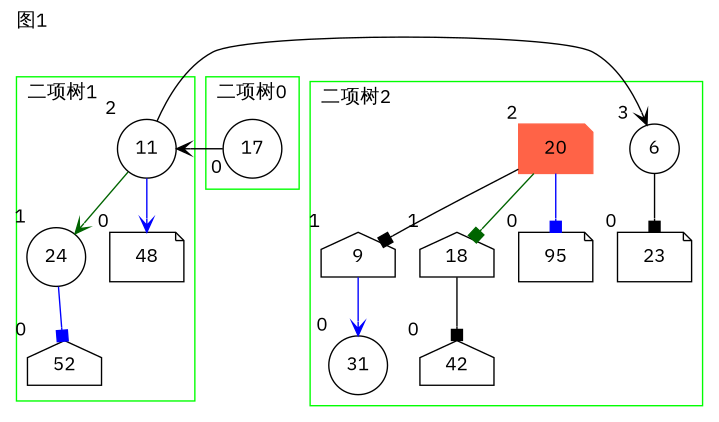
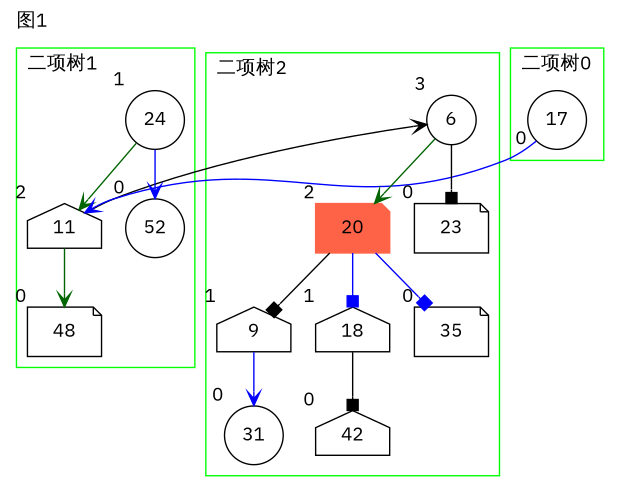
  digraph {
    fontname="IBM Plex Sans"
    label="图1"
    labeljust=l
    labelloc=t
    node [fontname="IBM Plex Sans" shape=circle xlabel=0]
    edge [arrowhead=vee color=blue fontname="IBM Plex Sans"]
-   n1 [label=11 xlabel=2]
+   n1 [label=11 shape=house xlabel=2]
    n2 [label=24 xlabel=1]
    n3 [label=48 shape=note]
-   n4 [label=52 shape=house]
+   n4 [label=52]
    n5 [label=17]
    n6 [label=6 xlabel=3]
    n7 [color=tomato label=20 shape=note style=filled xlabel=2]
    n8 [label=9 shape=house xlabel=1]
    n9 [label=23 shape=note]
    n10 [label=18 shape=house xlabel=1]
-   n11 [label=95 shape=note]
+   n11 [label=35 shape=note]
    n12 [label=31]
    n13 [label=42 shape=house]
    subgraph cluster_1 {
      label="二项树1"
      pencolor=green
      n1
      n2
      n3
      n4
    }
    subgraph cluster_2 {
      label="二项树0"
      pencolor=green
      n5
    }
    subgraph cluster_3 {
      label="二项树2"
      pencolor=green
      n6
      n7
      n8
      n9
      n10
      n11
      n12
      n13
    }
-   n1 -> n2 [color=darkgreen]
-   n1 -> n3 [weight=100]
+   n2 -> n1 [color=darkgreen]
+   n1 -> n3 [color=darkgreen weight=100]
    n1 -> n6 [color=black constraint=false]
-   n2 -> n4 [arrowhead=box weight=100]
-   n5 -> n1 [color=black constraint=false]
+   n2 -> n4 [weight=100]
+   n5 -> n1 [constraint=false]
+   n6 -> n7 [color=darkgreen]
    n6 -> n9 [arrowhead=box color=black weight=100]
    n7 -> n8 [arrowhead=box color=black]
-   n7 -> n10 [arrowhead=box color=darkgreen]
+   n7 -> n10 [arrowhead=box]
    n7 -> n11 [arrowhead=box weight=100]
    n8 -> n12 [weight=100]
    n10 -> n13 [arrowhead=box color=black weight=100]
  }
